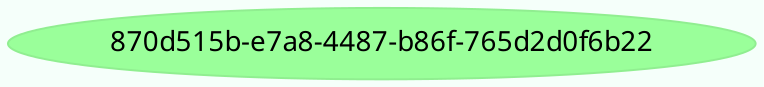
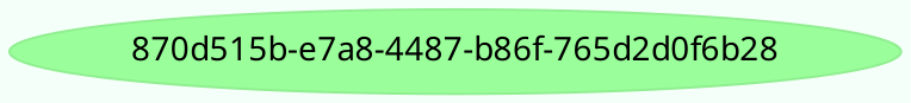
  digraph {
    arrowhead=vee
    bgcolor=mintcream
    fontname=HelveticaNeue
    root="870d515b-e7a8-4487-b86f-765d2d0f6b22"
    shape=oval
    style=filled
    rankdir=LR
-   "870d515b-e7a8-4487-b86f-765d2d0f6b22" [arrowhead=vee color=palegreen2 fillcolor=palegreen1 fontname=HelveticaNeue shape=oval style=filled]
+   "870d515b-e7a8-4487-b86f-765d2d0f6b22" [arrowhead=vee color=palegreen2 fillcolor=palegreen1 fontname=HelveticaNeue shape=oval style=filled label="870d515b-e7a8-4487-b86f-765d2d0f6b28"]
  }
